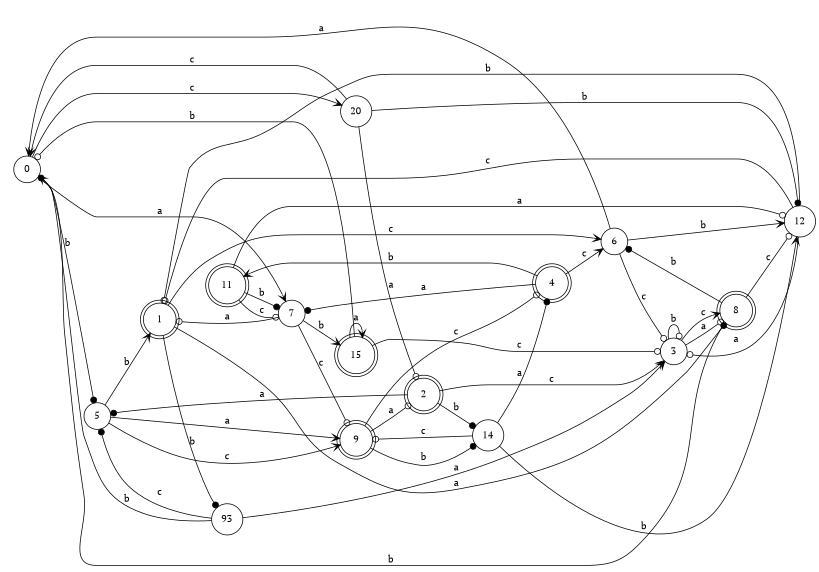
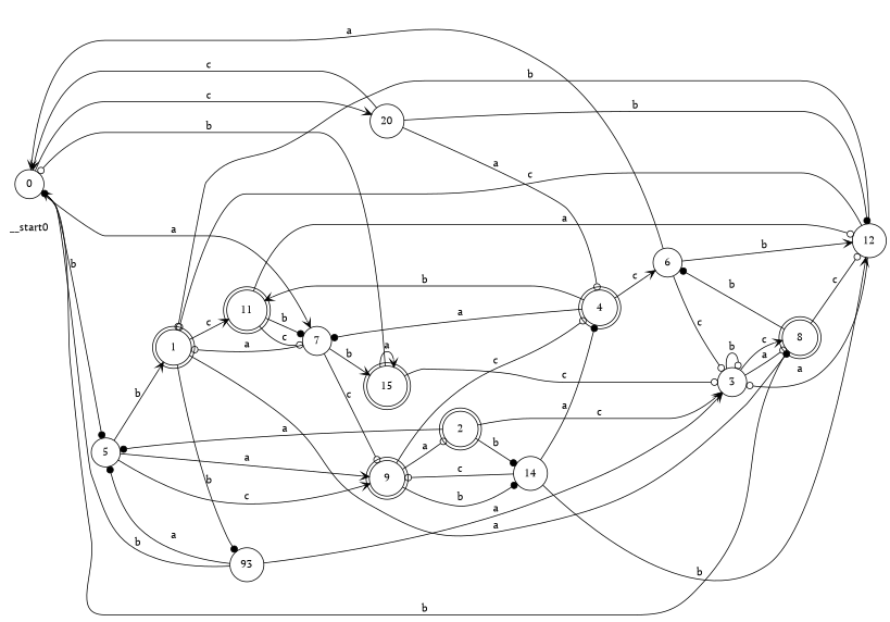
  digraph {
    fontname="PT Serif"
    rankdir=LR
    node [fontname="PT Serif" shape=circle color=black fillcolor=white style=filled]
    edge [arrowhead=vee fontname="PT Serif"]
+   __start0 [shape=none color="" fillcolor="" style=""]
    n2 [label=0]
    n3 [label=5]
    n4 [label=7]
    n5 [label=20]
    n6 [label=1 shape=doublecircle style="rounded,filled"]
    n7 [label=9 shape=doublecircle style="rounded,filled"]
    n8 [label=15 shape=doublecircle style="rounded,filled"]
    n9 [label=2 shape=doublecircle style="rounded,filled"]
    n10 [label=12]
    n11 [label=6]
    n12 [label=8 shape=doublecircle style="rounded,filled"]
    n13 [label=93]
    n14 [label=3]
    n15 [label=14]
    n16 [label=4 shape=doublecircle style="rounded,filled"]
    n17 [label=11 shape=doublecircle style="rounded,filled"]
    n2 -> n3 [arrowhead=dot label=b]
    n2 -> n4 [label=a]
    n2 -> n5 [label=c]
    n3 -> n6 [label=b]
    n3 -> n7 [label=a]
    n3 -> n7 [label=c]
    n4 -> n6 [arrowhead=odot label=a]
    n4 -> n7 [arrowhead=odot label=c]
    n4 -> n8 [label=b]
    n5 -> n2 [label=c]
-   n5 -> n9 [arrowhead=odot label=a]
+   n5 -> n16 [arrowhead=odot label=a]
    n5 -> n10 [arrowhead=dot label=b]
-   n6 -> n11 [label=c]
+   n6 -> n17 [label=c]
    n6 -> n12 [arrowhead=dot label=a]
    n6 -> n13 [arrowhead=dot label=b]
    n7 -> n9 [arrowhead=odot label=a]
    n7 -> n15 [arrowhead=dot label=b]
    n7 -> n16 [arrowhead=odot label=c]
    n8 -> n2 [arrowhead=odot label=b]
    n8 -> n8 [label=a]
    n8 -> n14 [arrowhead=odot label=c]
    n9 -> n3 [arrowhead=dot label=a]
    n9 -> n14 [label=c]
    n9 -> n15 [arrowhead=dot label=b]
    n10 -> n6 [arrowhead=odot label=b]
    n10 -> n6 [arrowhead=odot label=c]
    n10 -> n14 [arrowhead=odot label=a]
    n11 -> n2 [label=a]
    n11 -> n10 [label=b]
    n11 -> n14 [arrowhead=odot label=c]
    n12 -> n2 [label=b]
    n12 -> n10 [arrowhead=odot label=c]
    n12 -> n11 [arrowhead=dot label=b]
    n13 -> n2 [arrowhead=dot label=b]
-   n13 -> n3 [arrowhead=dot label=c]
+   n13 -> n3 [arrowhead=dot label=a]
    n13 -> n14 [label=a]
    n14 -> n12 [arrowhead=odot label=a]
    n14 -> n12 [label=c]
    n14 -> n14 [arrowhead=odot label=b]
    n15 -> n7 [arrowhead=odot label=c]
    n15 -> n10 [label=b]
    n15 -> n16 [arrowhead=dot label=a]
    n16 -> n4 [arrowhead=dot label=a]
    n16 -> n11 [label=c]
    n16 -> n17 [label=b]
    n17 -> n4 [arrowhead=dot label=b]
    n17 -> n4 [arrowhead=odot label=c]
    n17 -> n10 [arrowhead=odot label=a]
  }
